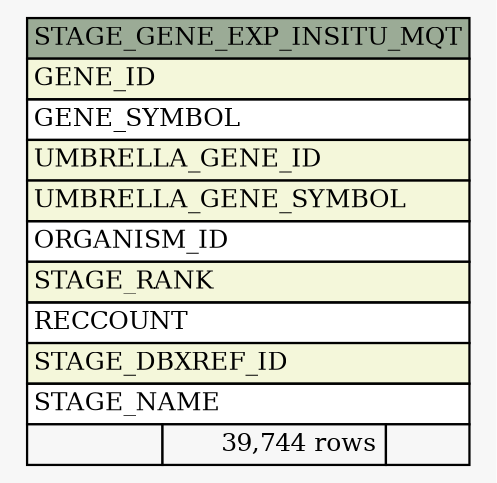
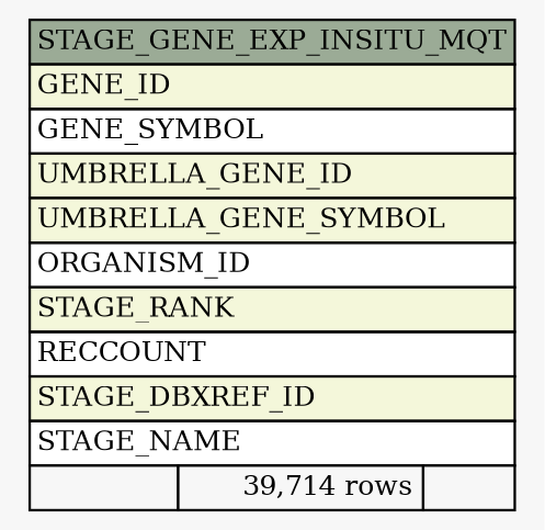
  digraph {
    bgcolor="#f7f7f7"
    fontname="DejaVu Serif"
    fontsize=11
    nodesep=0.18
    rankdir=RL
    ranksep=0.46
-   n1 [fontname="DejaVu Serif" fontsize=11 label=<     <TABLE BORDER="0" CELLBORDER="1" CELLSPACING="0" BGCOLOR="#ffffff">       <TR><TD COLSPAN="3" BGCOLOR="#9bab96" ALIGN="CENTER">STAGE_GENE_EXP_INSITU_MQT</TD></TR>       <TR><TD PORT="GENE_ID" COLSPAN="3" BGCOLOR="#f4f7da" ALIGN="LEFT">GENE_ID</TD></TR>       <TR><TD PORT="GENE_SYMBOL" COLSPAN="3" ALIGN="LEFT">GENE_SYMBOL</TD></TR>       <TR><TD PORT="UMBRELLA_GENE_ID" COLSPAN="3" BGCOLOR="#f4f7da" ALIGN="LEFT">UMBRELLA_GENE_ID</TD></TR>       <TR><TD PORT="UMBRELLA_GENE_SYMBOL" COLSPAN="3" BGCOLOR="#f4f7da" ALIGN="LEFT">UMBRELLA_GENE_SYMBOL</TD></TR>       <TR><TD PORT="ORGANISM_ID" COLSPAN="3" ALIGN="LEFT">ORGANISM_ID</TD></TR>       <TR><TD PORT="STAGE_RANK" COLSPAN="3" BGCOLOR="#f4f7da" ALIGN="LEFT">STAGE_RANK</TD></TR>       <TR><TD PORT="RECCOUNT" COLSPAN="3" ALIGN="LEFT">RECCOUNT</TD></TR>       <TR><TD PORT="STAGE_DBXREF_ID" COLSPAN="3" BGCOLOR="#f4f7da" ALIGN="LEFT">STAGE_DBXREF_ID</TD></TR>       <TR><TD PORT="STAGE_NAME" COLSPAN="3" ALIGN="LEFT">STAGE_NAME</TD></TR>       <TR><TD ALIGN="LEFT" BGCOLOR="#f7f7f7">  </TD><TD ALIGN="RIGHT" BGCOLOR="#f7f7f7">39,744 rows</TD><TD ALIGN="RIGHT" BGCOLOR="#f7f7f7">  </TD></TR>     </TABLE>> shape=plaintext]
+   n1 [fontname="DejaVu Serif" fontsize=11 label=<     <TABLE BORDER="0" CELLBORDER="1" CELLSPACING="0" BGCOLOR="#ffffff">       <TR><TD COLSPAN="3" BGCOLOR="#9bab96" ALIGN="CENTER">STAGE_GENE_EXP_INSITU_MQT</TD></TR>       <TR><TD PORT="GENE_ID" COLSPAN="3" BGCOLOR="#f4f7da" ALIGN="LEFT">GENE_ID</TD></TR>       <TR><TD PORT="GENE_SYMBOL" COLSPAN="3" ALIGN="LEFT">GENE_SYMBOL</TD></TR>       <TR><TD PORT="UMBRELLA_GENE_ID" COLSPAN="3" BGCOLOR="#f4f7da" ALIGN="LEFT">UMBRELLA_GENE_ID</TD></TR>       <TR><TD PORT="UMBRELLA_GENE_SYMBOL" COLSPAN="3" BGCOLOR="#f4f7da" ALIGN="LEFT">UMBRELLA_GENE_SYMBOL</TD></TR>       <TR><TD PORT="ORGANISM_ID" COLSPAN="3" ALIGN="LEFT">ORGANISM_ID</TD></TR>       <TR><TD PORT="STAGE_RANK" COLSPAN="3" BGCOLOR="#f4f7da" ALIGN="LEFT">STAGE_RANK</TD></TR>       <TR><TD PORT="RECCOUNT" COLSPAN="3" ALIGN="LEFT">RECCOUNT</TD></TR>       <TR><TD PORT="STAGE_DBXREF_ID" COLSPAN="3" BGCOLOR="#f4f7da" ALIGN="LEFT">STAGE_DBXREF_ID</TD></TR>       <TR><TD PORT="STAGE_NAME" COLSPAN="3" ALIGN="LEFT">STAGE_NAME</TD></TR>       <TR><TD ALIGN="LEFT" BGCOLOR="#f7f7f7">  </TD><TD ALIGN="RIGHT" BGCOLOR="#f7f7f7">39,714 rows</TD><TD ALIGN="RIGHT" BGCOLOR="#f7f7f7">  </TD></TR>     </TABLE>> shape=plaintext]
  }
